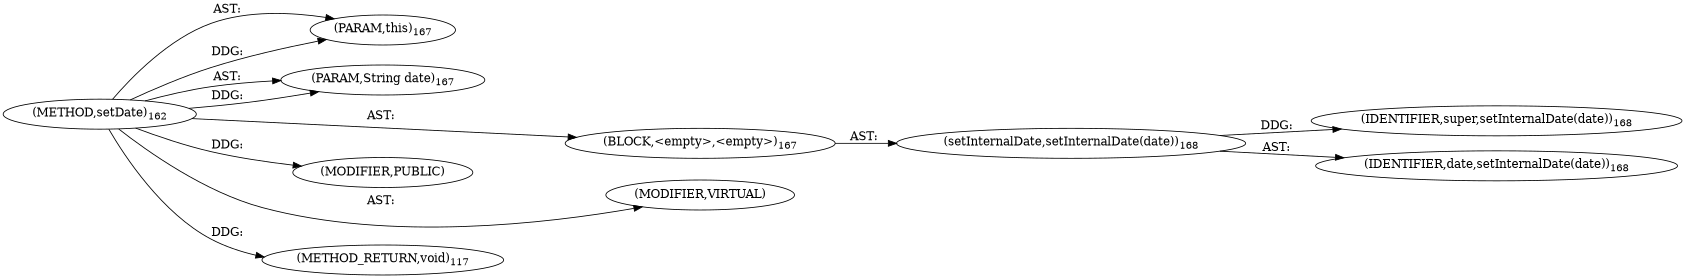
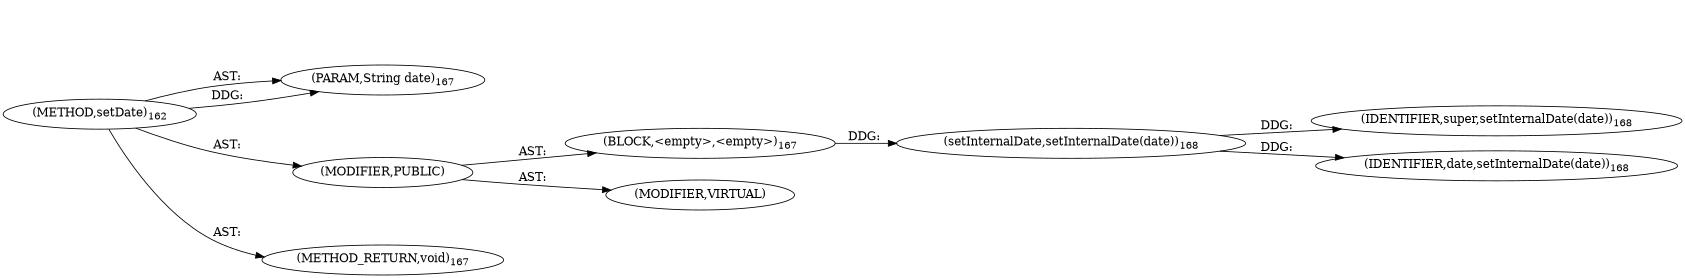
  digraph {
    rankdir=LR
    n1 [label=<(METHOD,setDate)<SUB>162</SUB>>]
-   n2 [label=<(PARAM,this)<SUB>167</SUB>>]
    n3 [label=<(PARAM,String date)<SUB>167</SUB>>]
    n4 [label=<(BLOCK,&lt;empty&gt;,&lt;empty&gt;)<SUB>167</SUB>>]
    n5 [label=<(MODIFIER,PUBLIC)>]
    n6 [label=<(MODIFIER,VIRTUAL)>]
-   n7 [label=<(METHOD_RETURN,void)<SUB>117</SUB>>]
+   n7 [label=<(METHOD_RETURN,void)<SUB>167</SUB>>]
    n8 [label=<(setInternalDate,setInternalDate(date))<SUB>168</SUB>>]
    n9 [label=<(IDENTIFIER,super,setInternalDate(date))<SUB>168</SUB>>]
    n10 [label=<(IDENTIFIER,date,setInternalDate(date))<SUB>168</SUB>>]
-   n1 -> n2 [label="AST: "]
-   n1 -> n2 [label="DDG: "]
    n1 -> n3 [label="AST: "]
    n1 -> n3 [label="DDG: "]
-   n1 -> n4 [label="AST: "]
-   n1 -> n5 [label="DDG: "]
-   n1 -> n6 [label="AST: "]
-   n1 -> n7 [label="DDG: "]
-   n4 -> n8 [label="AST: "]
+   n5 -> n4 [label="AST: "]
+   n1 -> n5 [label="AST: "]
+   n5 -> n6 [label="AST: "]
+   n1 -> n7 [label="AST: "]
+   n4 -> n8 [label="DDG: "]
    n8 -> n9 [label="DDG: "]
-   n8 -> n10 [label="AST: "]
+   n8 -> n10 [label="DDG: "]
  }
